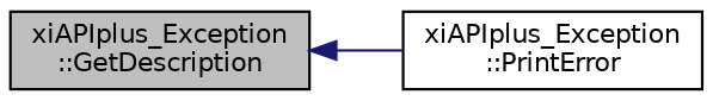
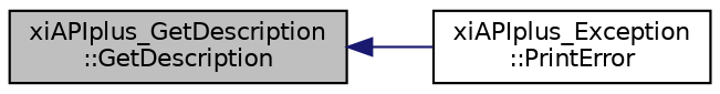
  digraph {
    rankdir=LR
    node [color=black fontname=Helvetica fontsize=10 shape=record style=filled]
-   n1 [fillcolor=grey75 fontcolor=black height=0.2 label="xiAPIplus_Exception\l::GetDescription" width=0.4]
+   n1 [fillcolor=grey75 fontcolor=black height=0.2 label="xiAPIplus_GetDescription\l::GetDescription" width=0.4]
    n2 [fillcolor=white height=0.2 label="xiAPIplus_Exception\l::PrintError" width=0.4]
    n1 -> n2 [color=midnightblue dir=back fontname=Helvetica fontsize=10 labelfontname=Helvetica labelfontsize=10 style=solid]
  }
